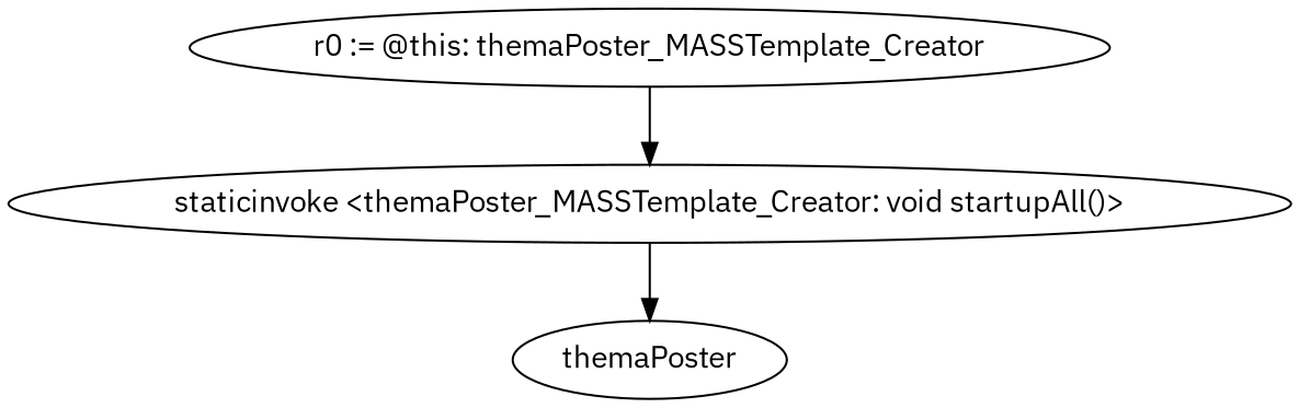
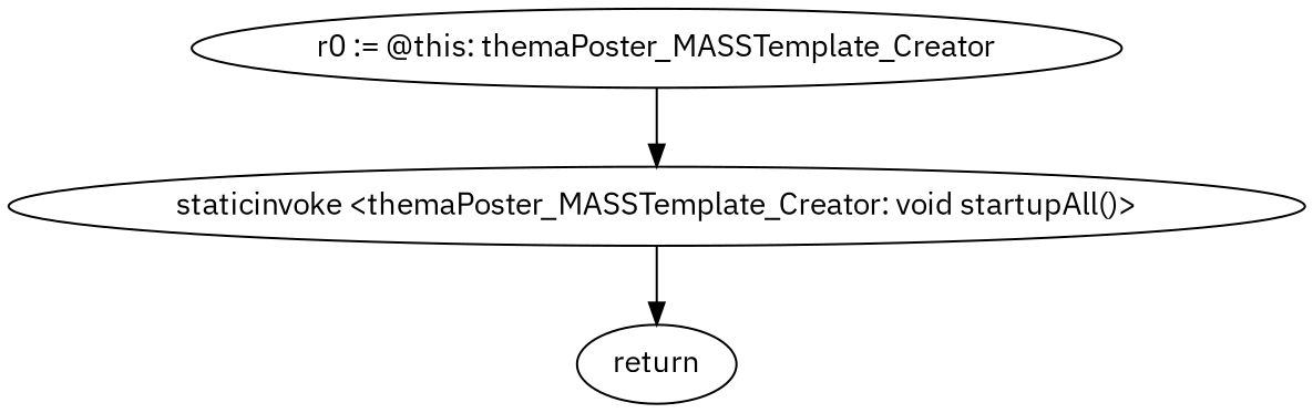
  digraph {
    fontname="IBM Plex Sans"
    node [fontname="IBM Plex Sans"]
    edge [fontname="IBM Plex Sans"]
    "r0 := @this: themaPoster_MASSTemplate_Creator"
    "staticinvoke <themaPoster_MASSTemplate_Creator: void startupAll()>"
-   return [label=themaPoster]
+   return
    "r0 := @this: themaPoster_MASSTemplate_Creator" -> "staticinvoke <themaPoster_MASSTemplate_Creator: void startupAll()>"
    "staticinvoke <themaPoster_MASSTemplate_Creator: void startupAll()>" -> return
  }
